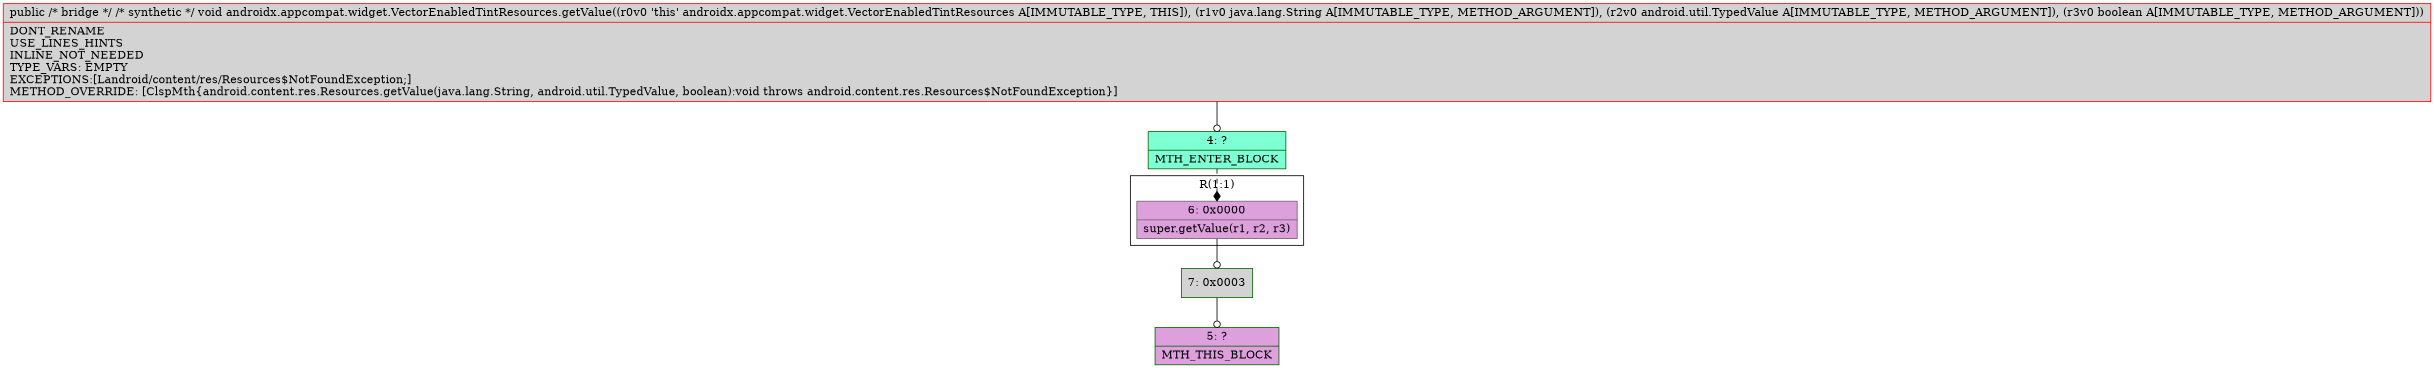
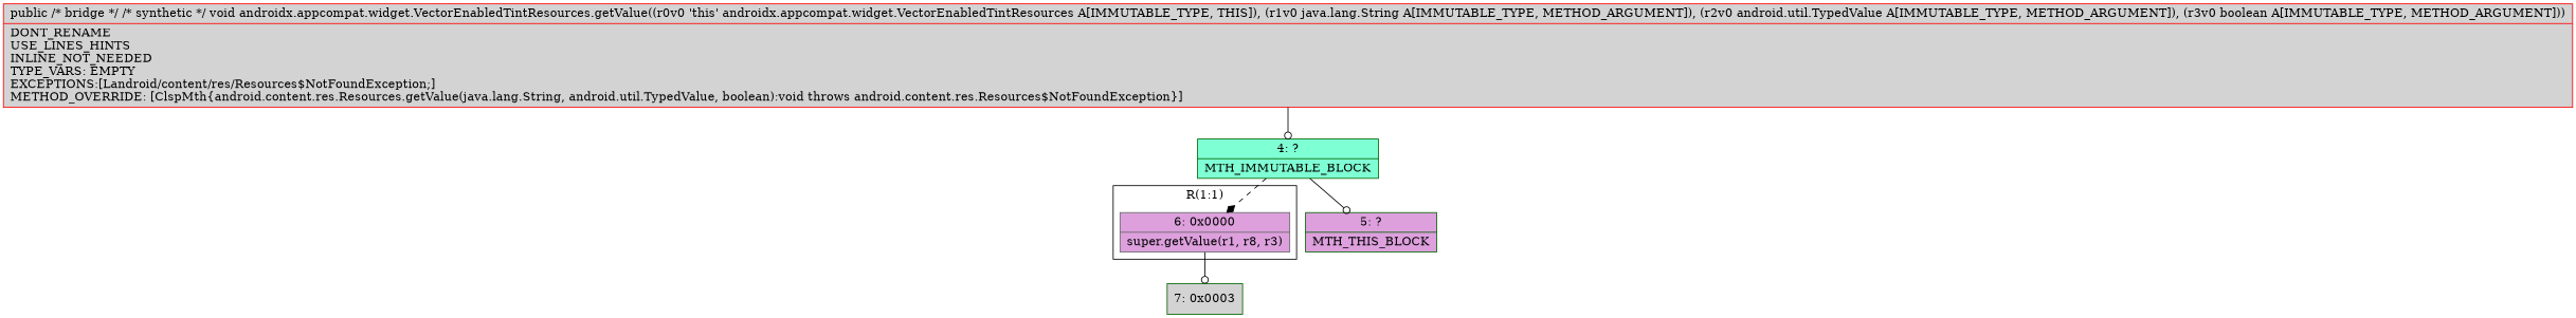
  digraph {
    node [color=darkgreen fillcolor=plum shape=record style=filled]
    edge [arrowhead=odot style=solid]
-   n1 [color=gray40 label="{6\:\ 0x0000|super.getValue(r1, r2, r3)\l}"]
+   n1 [color=gray40 label="{6\:\ 0x0000|super.getValue(r1, r8, r3)\l}"]
    n2 [fillcolor=lightgrey label="{7\:\ 0x0003}"]
    n3 [label="{5\:\ ?|MTH_THIS_BLOCK\l}"]
-   n4 [fillcolor=aquamarine label="{4\:\ ?|MTH_ENTER_BLOCK\l}"]
+   n4 [fillcolor=aquamarine label="{4\:\ ?|MTH_IMMUTABLE_BLOCK\l}"]
    n5 [color=red fillcolor=lightgrey label="{public \/* bridge *\/ \/* synthetic *\/ void androidx.appcompat.widget.VectorEnabledTintResources.getValue((r0v0 'this' androidx.appcompat.widget.VectorEnabledTintResources A[IMMUTABLE_TYPE, THIS]), (r1v0 java.lang.String A[IMMUTABLE_TYPE, METHOD_ARGUMENT]), (r2v0 android.util.TypedValue A[IMMUTABLE_TYPE, METHOD_ARGUMENT]), (r3v0 boolean A[IMMUTABLE_TYPE, METHOD_ARGUMENT]))  | DONT_RENAME\lUSE_LINES_HINTS\lINLINE_NOT_NEEDED\lTYPE_VARS: EMPTY\lEXCEPTIONS:[Landroid\/content\/res\/Resources$NotFoundException;]\lMETHOD_OVERRIDE: [ClspMth\{android.content.res.Resources.getValue(java.lang.String, android.util.TypedValue, boolean):void throws android.content.res.Resources$NotFoundException\}]\l}"]
    subgraph cluster_1 {
      label="R(1:1)"
      n1
    }
    n1 -> n2
-   n2 -> n3
+   n4 -> n3
    n4 -> n1 [arrowhead=diamond style=dashed]
    n5 -> n4
  }
